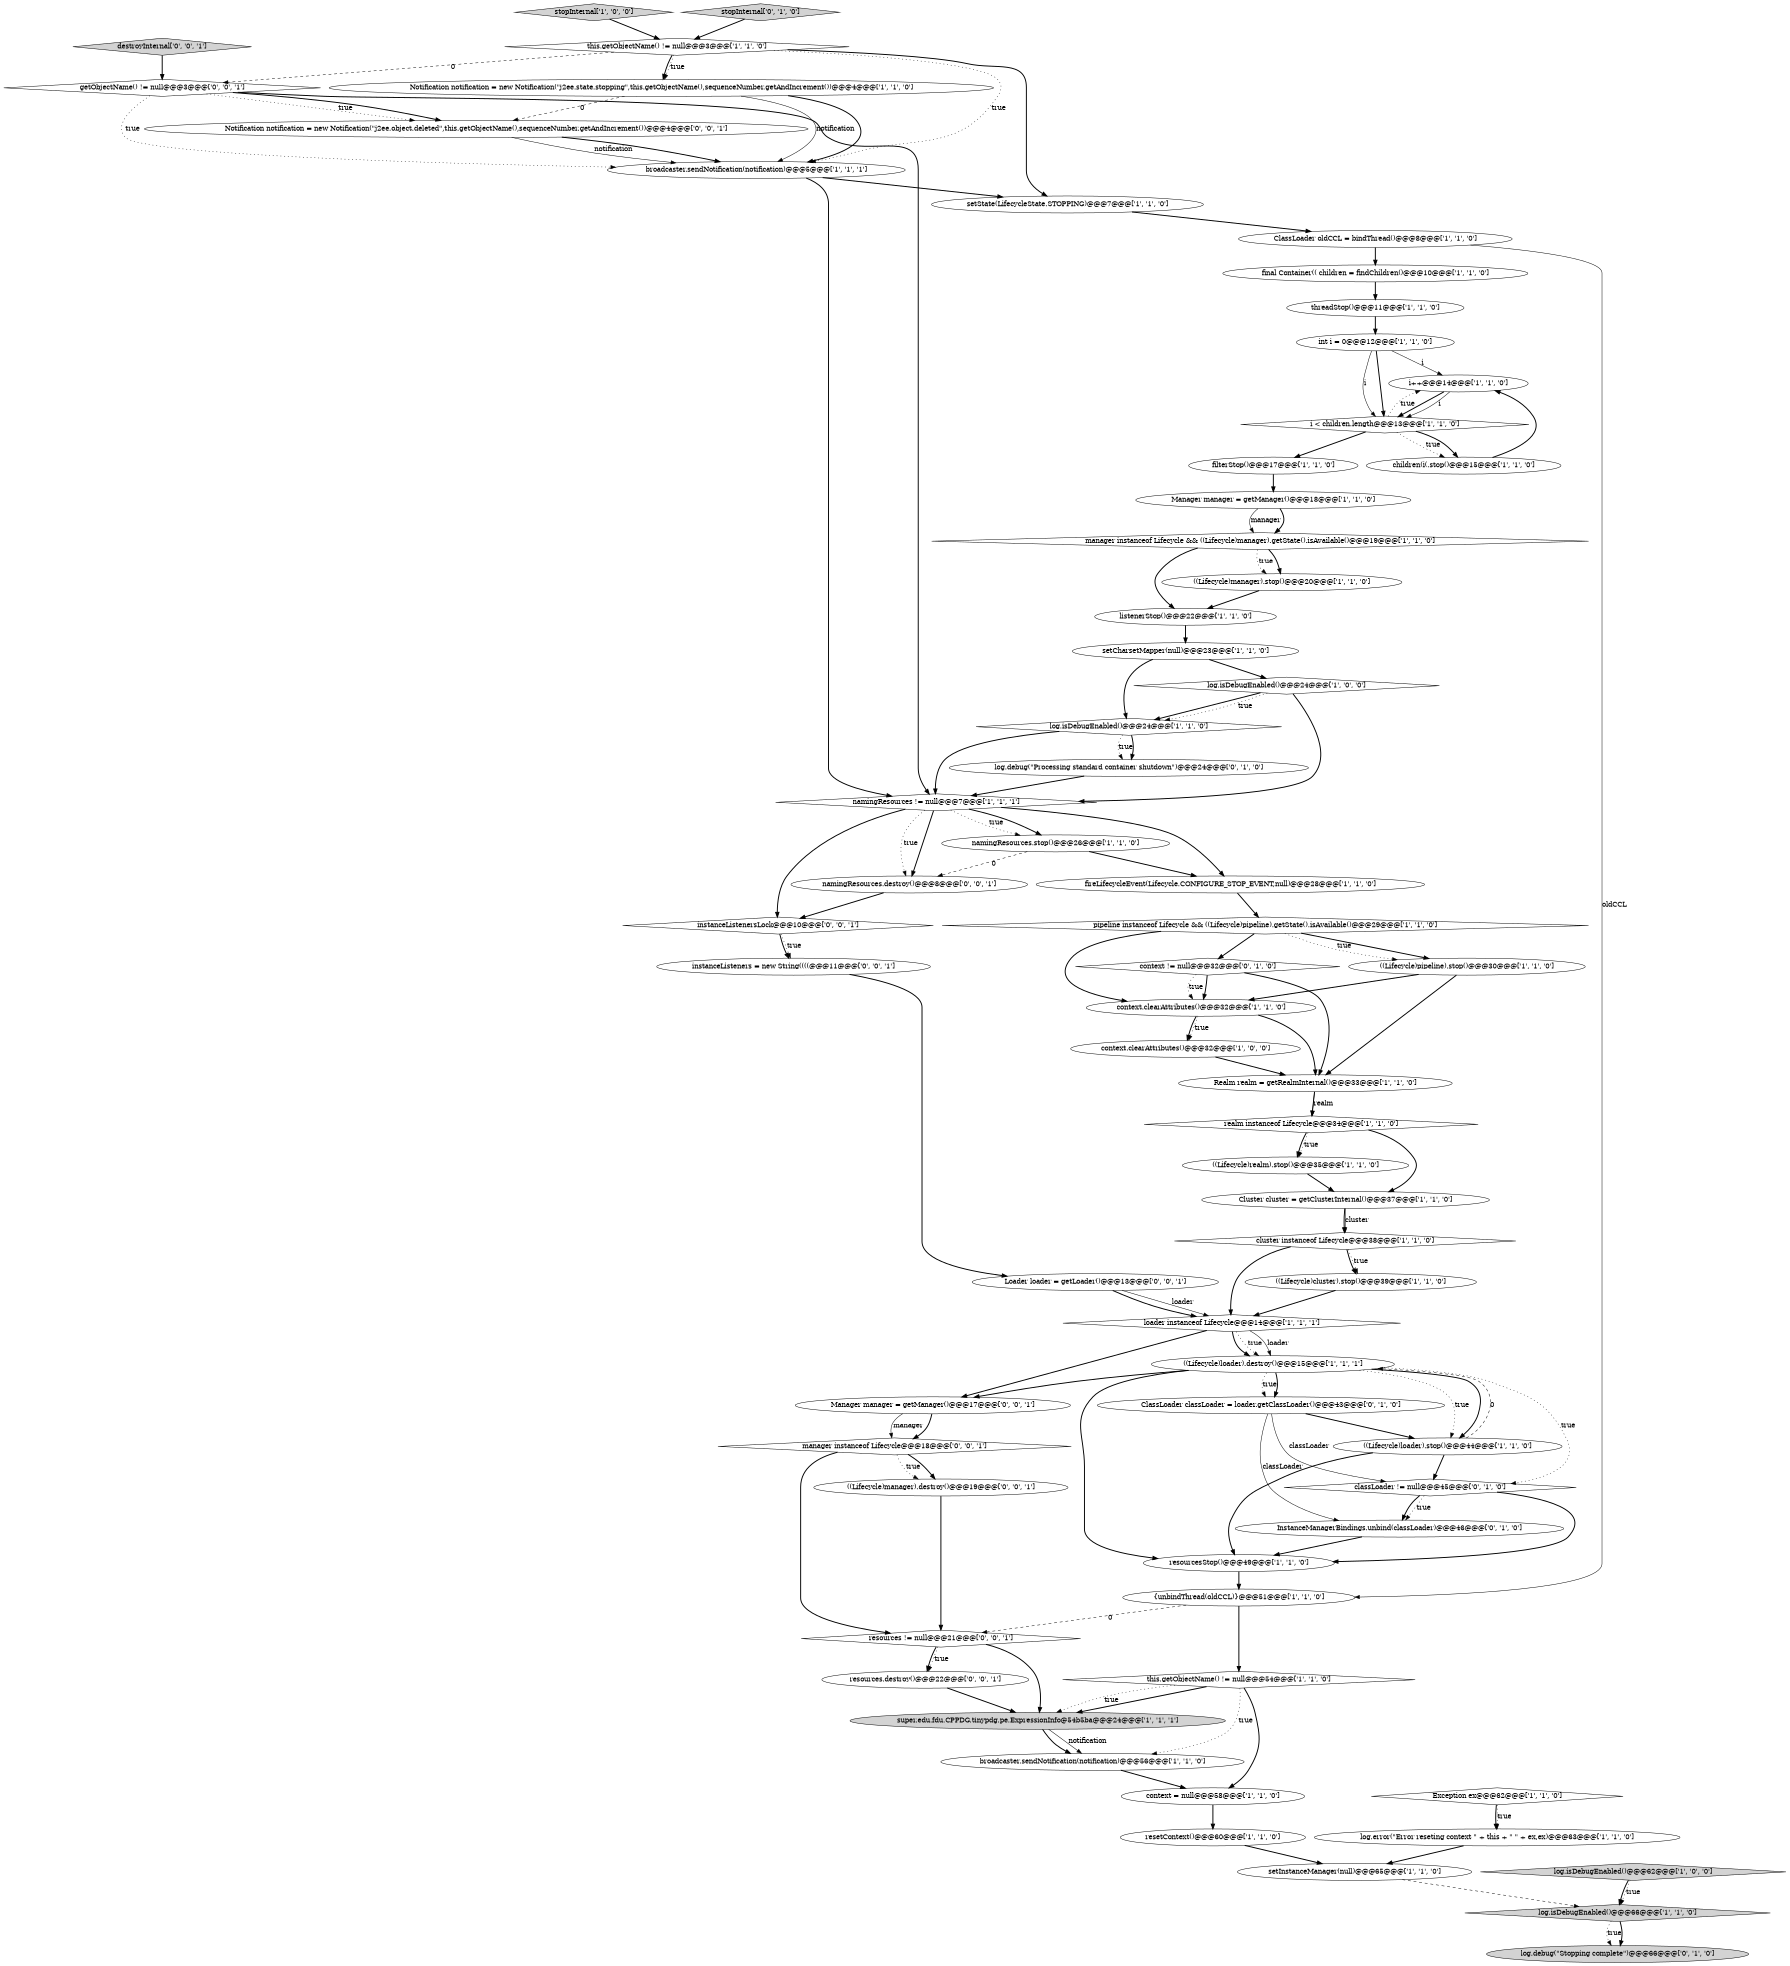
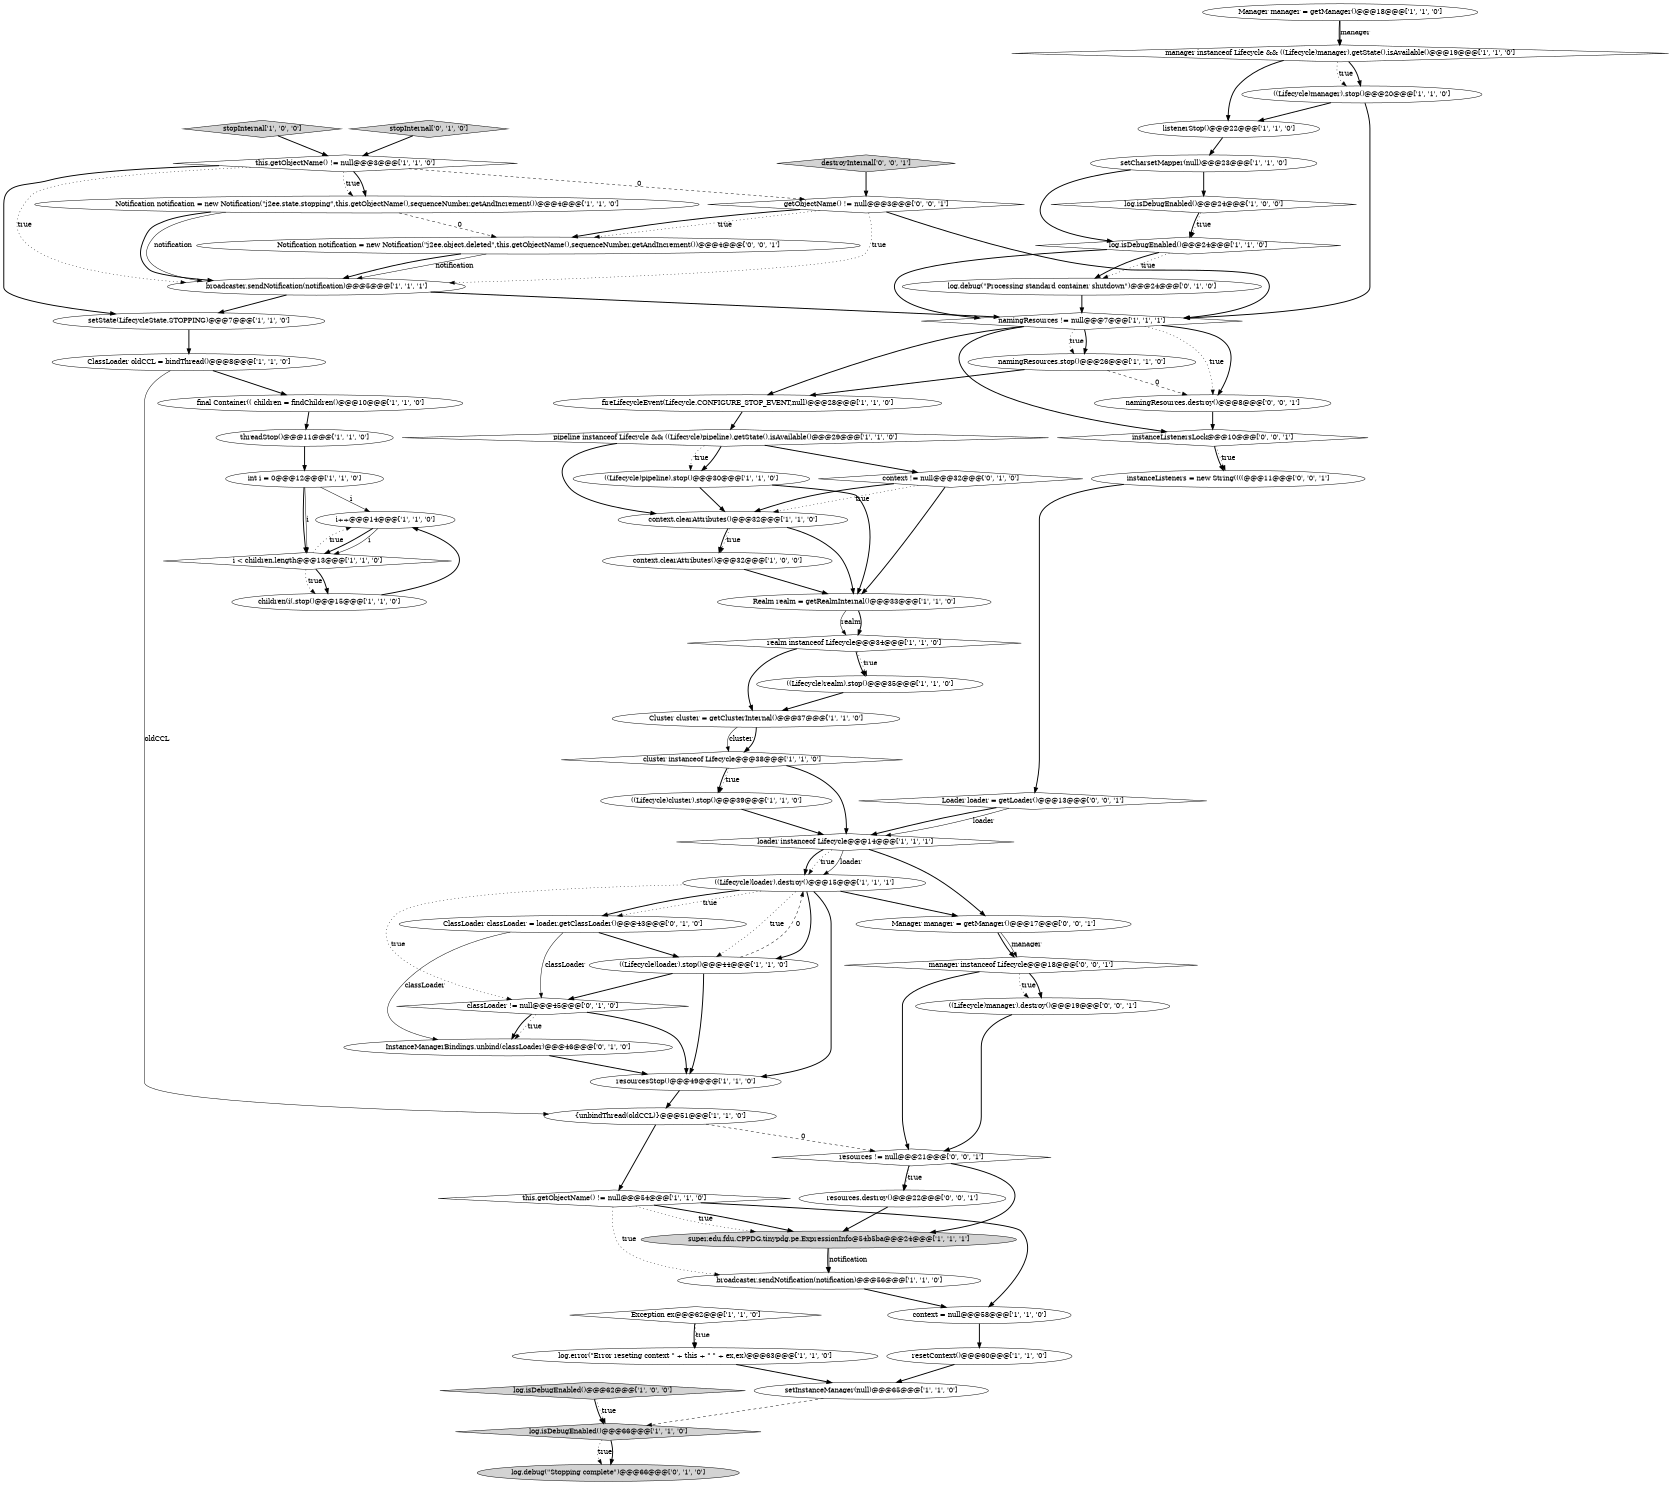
  digraph {
    node [fillcolor=white shape=ellipse style=filled]
    edge [style=bold]
    n1 [label="resources != null@@@21@@@['0', '0', '1']" shape=diamond]
    n2 [fillcolor=lightgray label="super.edu.fdu.CPPDG.tinypdg.pe.ExpressionInfo@54b5ba@@@24@@@['1', '1', '1']"]
    n3 [label="resources.destroy()@@@22@@@['0', '0', '1']"]
    n4 [label="broadcaster.sendNotification(notification)@@@56@@@['1', '1', '0']"]
    n5 [label="instanceListeners = new String((((@@@11@@@['0', '0', '1']"]
-   n6 [label="Loader loader = getLoader()@@@13@@@['0', '0', '1']"]
+   n6 [label="Loader loader = getLoader()@@@13@@@['0', '0', '1']" shape=diamond]
    n7 [label="loader instanceof Lifecycle@@@14@@@['1', '1', '1']" shape=diamond]
-   n8 [label="filterStop()@@@17@@@['1', '1', '0']"]
    n9 [label="Manager manager = getManager()@@@18@@@['1', '1', '0']"]
    n10 [label="manager instanceof Lifecycle && ((Lifecycle)manager).getState().isAvailable()@@@19@@@['1', '1', '0']" shape=diamond]
    n11 [fillcolor=lightgray label="stopInternal['1', '0', '0']" shape=diamond]
    n12 [label="this.getObjectName() != null@@@3@@@['1', '1', '0']" shape=diamond]
    n13 [label="getObjectName() != null@@@3@@@['0', '0', '1']" shape=diamond]
    n14 [label="broadcaster.sendNotification(notification)@@@5@@@['1', '1', '1']"]
    n15 [label="Notification notification = new Notification(\"j2ee.state.stopping\",this.getObjectName(),sequenceNumber.getAndIncrement())@@@4@@@['1', '1', '0']"]
    n16 [label="setState(LifecycleState.STOPPING)@@@7@@@['1', '1', '0']"]
    n17 [label="log.isDebugEnabled()@@@24@@@['1', '0', '0']" shape=diamond]
    n18 [label="namingResources != null@@@7@@@['1', '1', '1']" shape=diamond]
    n19 [label="log.isDebugEnabled()@@@24@@@['1', '1', '0']" shape=diamond]
    n20 [label="namingResources.stop()@@@26@@@['1', '1', '0']"]
    n21 [label="fireLifecycleEvent(Lifecycle.CONFIGURE_STOP_EVENT,null)@@@28@@@['1', '1', '0']"]
    n22 [label="namingResources.destroy()@@@8@@@['0', '0', '1']"]
    n23 [label="instanceListenersLock@@@10@@@['0', '0', '1']" shape=diamond]
    n24 [label="log.debug(\"Processing standard container shutdown\")@@@24@@@['0', '1', '0']"]
    n25 [label="pipeline instanceof Lifecycle && ((Lifecycle)pipeline).getState().isAvailable()@@@29@@@['1', '1', '0']" shape=diamond]
    n26 [label="context != null@@@32@@@['0', '1', '0']" shape=diamond]
    n27 [label="((Lifecycle)pipeline).stop()@@@30@@@['1', '1', '0']"]
    n28 [label="context.clearAttributes()@@@32@@@['1', '1', '0']"]
    n29 [label="Realm realm = getRealmInternal()@@@33@@@['1', '1', '0']"]
    n30 [label="context.clearAttributes()@@@32@@@['1', '0', '0']"]
    n31 [label="children(i(.stop()@@@15@@@['1', '1', '0']"]
    n32 [label="i++@@@14@@@['1', '1', '0']"]
    n33 [label="i < children.length@@@13@@@['1', '1', '0']" shape=diamond]
    n34 [fillcolor=lightgray label="destroyInternal['0', '0', '1']" shape=diamond]
    n35 [label="Notification notification = new Notification(\"j2ee.object.deleted\",this.getObjectName(),sequenceNumber.getAndIncrement())@@@4@@@['0', '0', '1']"]
    n36 [label="int i = 0@@@12@@@['1', '1', '0']"]
    n37 [label="threadStop()@@@11@@@['1', '1', '0']"]
    n38 [label="context = null@@@58@@@['1', '1', '0']"]
    n39 [label="resetContext()@@@60@@@['1', '1', '0']"]
    n40 [label="setInstanceManager(null)@@@65@@@['1', '1', '0']"]
    n41 [label="{unbindThread(oldCCL)}@@@51@@@['1', '1', '0']"]
    n42 [label="this.getObjectName() != null@@@54@@@['1', '1', '0']" shape=diamond]
    n43 [label="log.error(\"Error reseting context \" + this + \" \" + ex,ex)@@@63@@@['1', '1', '0']"]
    n44 [fillcolor=lightgray label="log.isDebugEnabled()@@@66@@@['1', '1', '0']" shape=diamond]
    n45 [label="realm instanceof Lifecycle@@@34@@@['1', '1', '0']" shape=diamond]
    n46 [label="((Lifecycle)realm).stop()@@@35@@@['1', '1', '0']"]
    n47 [label="Cluster cluster = getClusterInternal()@@@37@@@['1', '1', '0']"]
    n48 [label="((Lifecycle)loader).destroy()@@@15@@@['1', '1', '1']"]
    n49 [label="resourcesStop()@@@49@@@['1', '1', '0']"]
    n50 [label="((Lifecycle)loader).stop()@@@44@@@['1', '1', '0']"]
    n51 [label="classLoader != null@@@45@@@['0', '1', '0']" shape=diamond]
    n52 [label="ClassLoader classLoader = loader.getClassLoader()@@@43@@@['0', '1', '0']"]
    n53 [label="Manager manager = getManager()@@@17@@@['0', '0', '1']"]
    n54 [label="InstanceManagerBindings.unbind(classLoader)@@@46@@@['0', '1', '0']"]
    n55 [label="manager instanceof Lifecycle@@@18@@@['0', '0', '1']" shape=diamond]
    n56 [fillcolor=lightgray label="stopInternal['0', '1', '0']" shape=diamond]
    n57 [label="cluster instanceof Lifecycle@@@38@@@['1', '1', '0']" shape=diamond]
    n58 [label="ClassLoader oldCCL = bindThread()@@@8@@@['1', '1', '0']"]
    n59 [label="listenerStop()@@@22@@@['1', '1', '0']"]
    n60 [label="setCharsetMapper(null)@@@23@@@['1', '1', '0']"]
    n61 [label="((Lifecycle)manager).destroy()@@@19@@@['0', '0', '1']"]
    n62 [label="Exception ex@@@62@@@['1', '1', '0']" shape=diamond]
    n63 [label="((Lifecycle)cluster).stop()@@@39@@@['1', '1', '0']"]
    n64 [fillcolor=lightgray label="log.debug(\"Stopping complete\")@@@66@@@['0', '1', '0']"]
    n65 [label="final Container(( children = findChildren()@@@10@@@['1', '1', '0']"]
    n66 [label="((Lifecycle)manager).stop()@@@20@@@['1', '1', '0']"]
    n67 [fillcolor=lightgray label="log.isDebugEnabled()@@@62@@@['1', '0', '0']" shape=diamond]
    n1 -> n2
    n1 -> n3 [label=true style=dotted]
    n1 -> n3
    n2 -> n4
    n2 -> n4 [label=notification style=solid]
    n3 -> n2
    n4 -> n38
    n5 -> n6
    n6 -> n7 [label=loader style=solid]
    n6 -> n7
    n7 -> n48
    n7 -> n48 [label=true style=dotted]
    n7 -> n48 [label=loader style=solid]
    n7 -> n53
-   n8 -> n9
    n9 -> n10
    n9 -> n10 [label=manager style=solid]
    n10 -> n59
    n10 -> n66
    n10 -> n66 [label=true style=dotted]
    n11 -> n12
    n12 -> n13 [label=0 style=dashed]
    n12 -> n14 [label=true style=dotted]
    n12 -> n15 [label=true style=dotted]
    n12 -> n15
    n12 -> n16
    n13 -> n14 [label=true style=dotted]
    n13 -> n18
    n13 -> n35 [label=true style=dotted]
    n13 -> n35
    n14 -> n16
    n14 -> n18
    n15 -> n14 [label=notification style=solid]
    n15 -> n14
    n15 -> n35 [label=0 style=dashed]
    n16 -> n58
-   n17 -> n18
+   n66 -> n18
    n17 -> n19
    n17 -> n19 [label=true style=dotted]
    n18 -> n20
    n18 -> n20 [label=true style=dotted]
    n18 -> n21
    n18 -> n22
    n18 -> n22 [label=true style=dotted]
    n18 -> n23
    n19 -> n18
    n19 -> n24 [label=true style=dotted]
    n19 -> n24
    n20 -> n21
    n20 -> n22 [label=0 style=dashed]
    n21 -> n25
    n22 -> n23
    n23 -> n5
    n23 -> n5 [label=true style=dotted]
    n24 -> n18
    n25 -> n26
    n25 -> n27
    n25 -> n27 [label=true style=dotted]
    n25 -> n28
    n26 -> n28
    n26 -> n28 [label=true style=dotted]
    n26 -> n29
    n27 -> n28
    n27 -> n29
    n28 -> n29
    n28 -> n30
    n28 -> n30 [label=true style=dotted]
    n29 -> n45 [label=realm style=solid]
    n29 -> n45
    n30 -> n29
    n31 -> n32
    n32 -> n33
    n32 -> n33 [label=i style=solid]
-   n33 -> n8
    n33 -> n31 [label=true style=dotted]
    n33 -> n31
    n33 -> n32 [label=true style=dotted]
    n34 -> n13
    n35 -> n14 [label=notification style=solid]
    n35 -> n14
    n36 -> n32 [label=i style=solid]
    n36 -> n33 [label=i style=solid]
    n36 -> n33
    n37 -> n36
    n38 -> n39
    n39 -> n40
    n40 -> n44 [style=dashed]
    n41 -> n1 [label=0 style=dashed]
    n41 -> n42
    n42 -> n2
    n42 -> n2 [label=true style=dotted]
    n42 -> n4 [label=true style=dotted]
    n42 -> n38
    n43 -> n40
    n44 -> n64 [label=true style=dotted]
    n44 -> n64
    n45 -> n46 [label=true style=dotted]
    n45 -> n46
    n45 -> n47
    n46 -> n47
    n47 -> n57 [label=cluster style=solid]
    n47 -> n57
    n48 -> n49
    n48 -> n50
    n48 -> n50 [label=true style=dotted]
    n48 -> n51 [label=true style=dotted]
    n48 -> n52 [label=true style=dotted]
    n48 -> n52
    n48 -> n53
    n49 -> n41
    n50 -> n48 [label=0 style=dashed]
    n50 -> n49
    n50 -> n51
    n51 -> n49
    n51 -> n54 [label=true style=dotted]
    n51 -> n54
    n52 -> n50
    n52 -> n51 [label=classLoader style=solid]
    n52 -> n54 [label=classLoader style=solid]
    n53 -> n55
    n53 -> n55 [label=manager style=solid]
    n54 -> n49
    n55 -> n1
    n55 -> n61 [label=true style=dotted]
    n55 -> n61
    n56 -> n12
    n57 -> n7
    n57 -> n63 [label=true style=dotted]
    n57 -> n63
    n58 -> n41 [label=oldCCL style=solid]
    n58 -> n65
    n59 -> n60
    n60 -> n17
    n60 -> n19
    n61 -> n1
    n62 -> n43
    n62 -> n43 [label=true style=dotted]
    n63 -> n7
    n65 -> n37
    n66 -> n59
    n67 -> n44 [label=true style=dotted]
    n67 -> n44
  }
